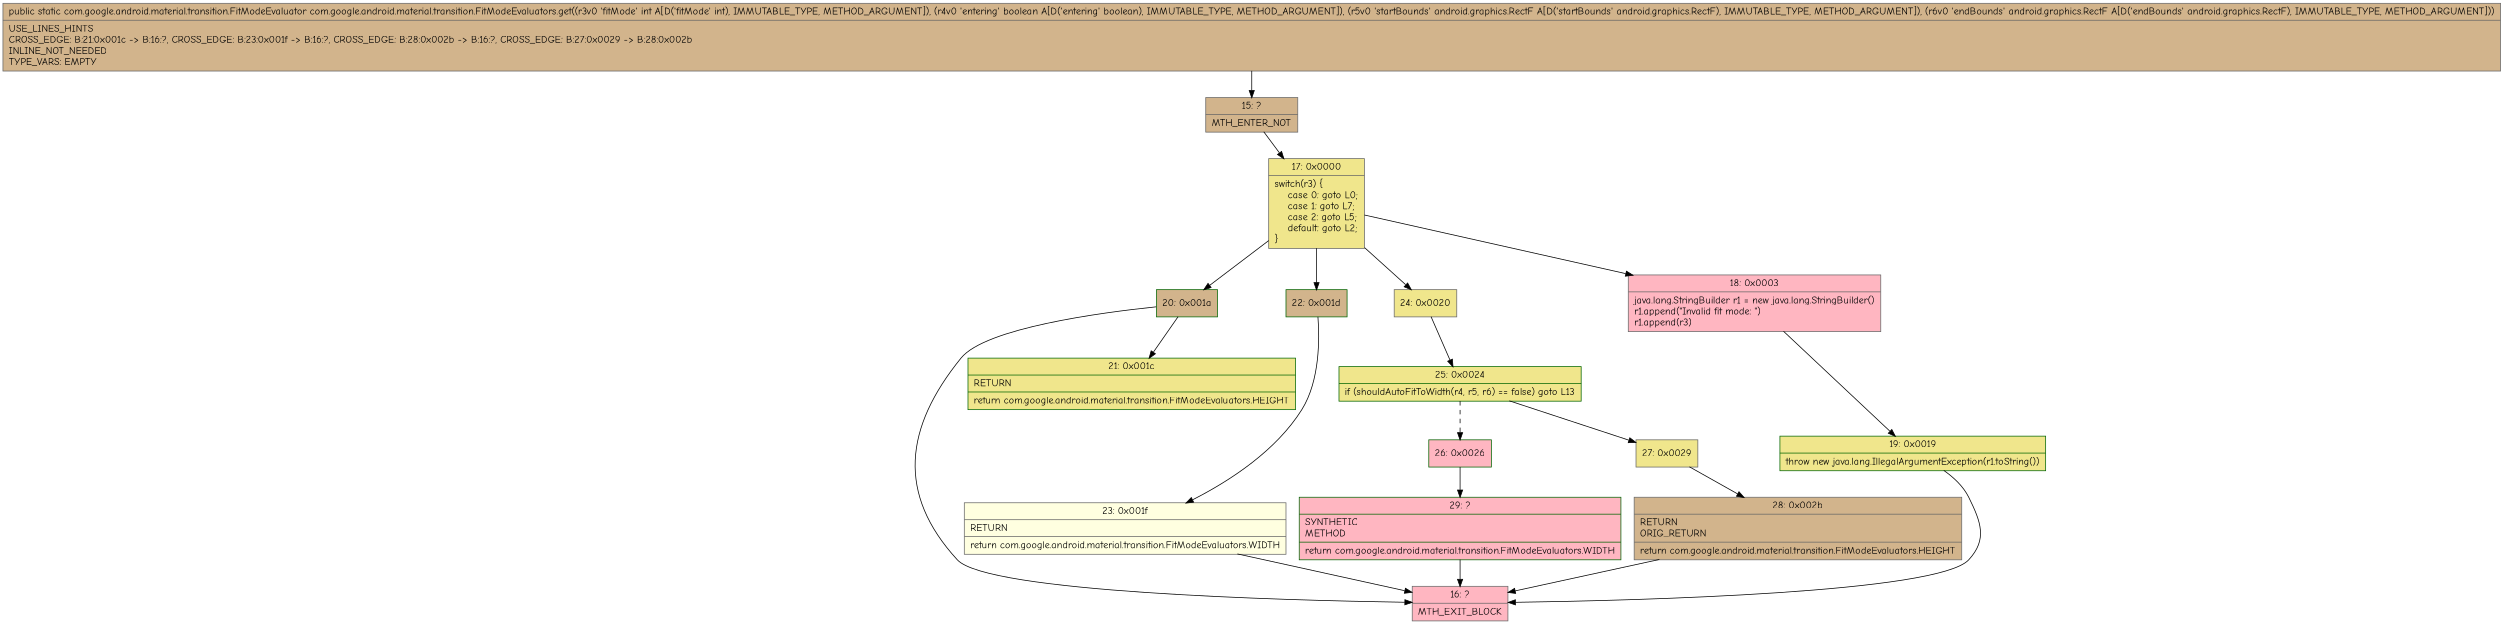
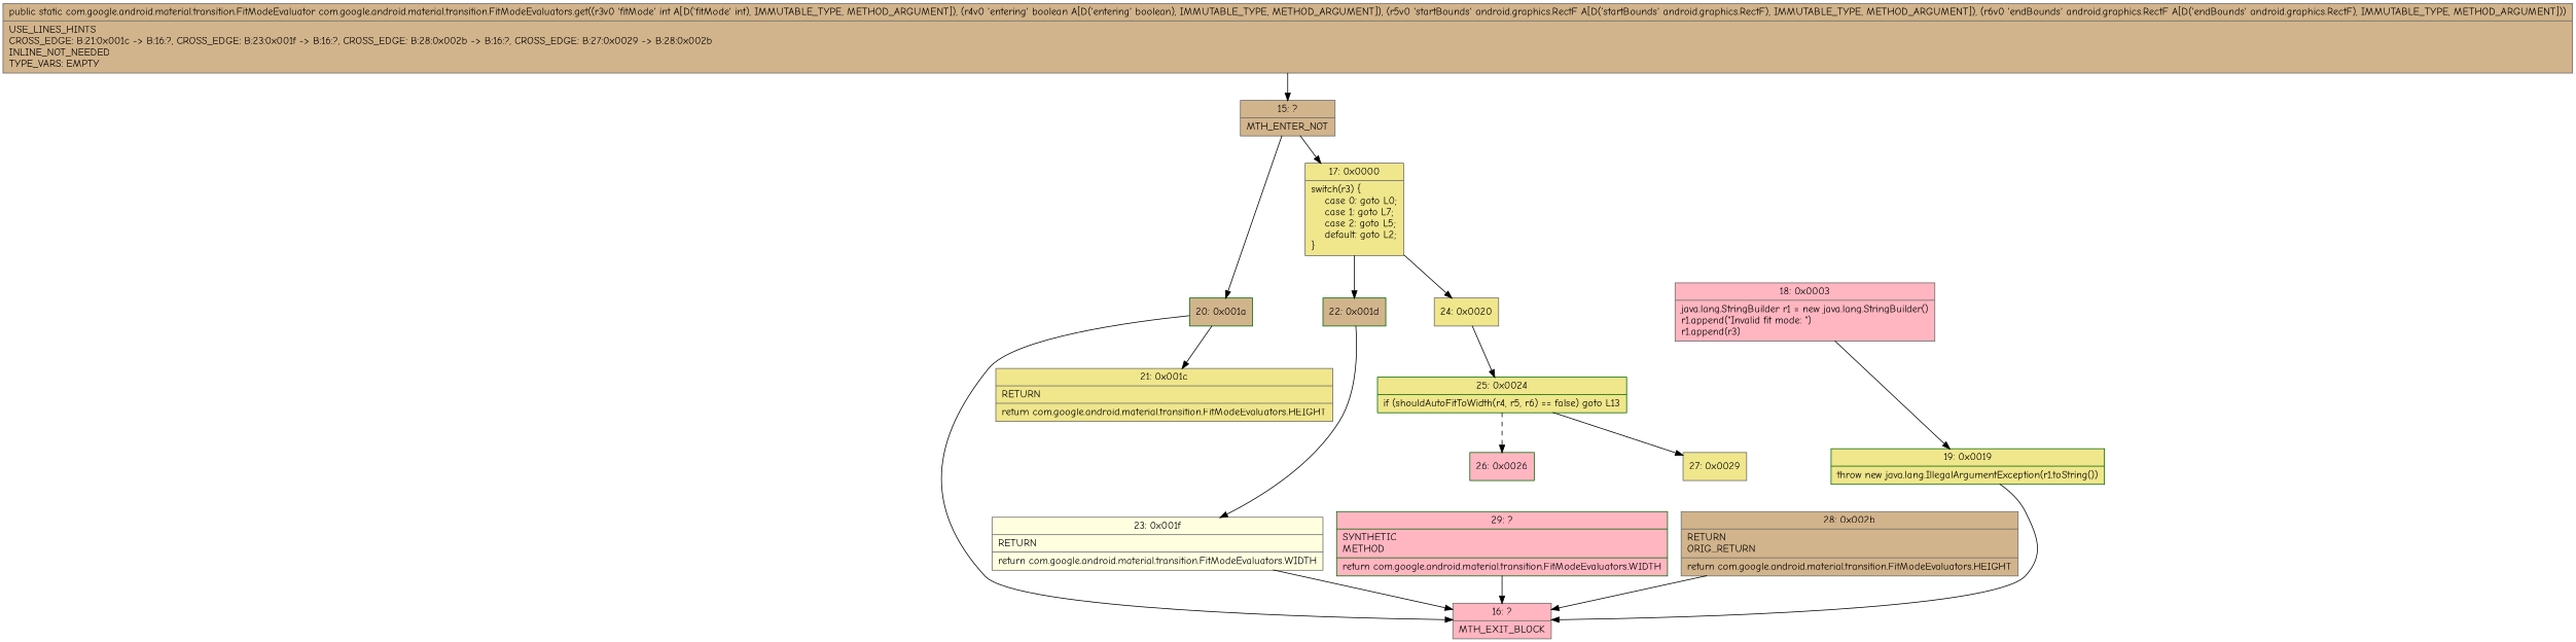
  digraph {
    fontname="Comic Neue"
    node [color=gray40 fillcolor=khaki fontname="Comic Neue" shape=record style=filled]
    edge [fontname="Comic Neue"]
    n1 [fillcolor=tan label="{15\:\ ?|MTH_ENTER_NOT\l}"]
    n2 [label="{17\:\ 0x0000|switch(r3) \{\l    case 0: goto L0;\l    case 1: goto L7;\l    case 2: goto L5;\l    default: goto L2;\l\}\l}"]
    n3 [fillcolor=lightpink label="{18\:\ 0x0003|java.lang.StringBuilder r1 = new java.lang.StringBuilder()\lr1.append(\"Invalid fit mode: \")\lr1.append(r3)\l}"]
    n4 [color=darkgreen fillcolor=tan label="{20\:\ 0x001a}"]
    n5 [color=darkgreen fillcolor=tan label="{22\:\ 0x001d}"]
    n6 [label="{24\:\ 0x0020}"]
    n7 [color=darkgreen label="{19\:\ 0x0019|throw new java.lang.IllegalArgumentException(r1.toString())\l}"]
    n8 [fillcolor=lightpink label="{16\:\ ?|MTH_EXIT_BLOCK\l}"]
-   n9 [color=darkgreen label="{21\:\ 0x001c|RETURN\l|return com.google.android.material.transition.FitModeEvaluators.HEIGHT\l}"]
+   n9 [label="{21\:\ 0x001c|RETURN\l|return com.google.android.material.transition.FitModeEvaluators.HEIGHT\l}"]
    n10 [fillcolor=lightyellow label="{23\:\ 0x001f|RETURN\l|return com.google.android.material.transition.FitModeEvaluators.WIDTH\l}"]
    n11 [color=darkgreen label="{25\:\ 0x0024|if (shouldAutoFitToWidth(r4, r5, r6) == false) goto L13\l}"]
    n12 [color=darkgreen fillcolor=lightpink label="{26\:\ 0x0026}"]
    n13 [label="{27\:\ 0x0029}"]
    n14 [color=darkgreen fillcolor=lightpink label="{29\:\ ?|SYNTHETIC\lMETHOD\l|return com.google.android.material.transition.FitModeEvaluators.WIDTH\l}"]
    n15 [fillcolor=tan label="{28\:\ 0x002b|RETURN\lORIG_RETURN\l|return com.google.android.material.transition.FitModeEvaluators.HEIGHT\l}"]
    n16 [fillcolor=tan label="{public static com.google.android.material.transition.FitModeEvaluator com.google.android.material.transition.FitModeEvaluators.get((r3v0 'fitMode' int A[D('fitMode' int), IMMUTABLE_TYPE, METHOD_ARGUMENT]), (r4v0 'entering' boolean A[D('entering' boolean), IMMUTABLE_TYPE, METHOD_ARGUMENT]), (r5v0 'startBounds' android.graphics.RectF A[D('startBounds' android.graphics.RectF), IMMUTABLE_TYPE, METHOD_ARGUMENT]), (r6v0 'endBounds' android.graphics.RectF A[D('endBounds' android.graphics.RectF), IMMUTABLE_TYPE, METHOD_ARGUMENT]))  | USE_LINES_HINTS\lCROSS_EDGE: B:21:0x001c \-\> B:16:?, CROSS_EDGE: B:23:0x001f \-\> B:16:?, CROSS_EDGE: B:28:0x002b \-\> B:16:?, CROSS_EDGE: B:27:0x0029 \-\> B:28:0x002b\lINLINE_NOT_NEEDED\lTYPE_VARS: EMPTY\l}"]
    n1 -> n2
-   n2 -> n3
-   n2 -> n4
+   n1 -> n4
    n2 -> n5
    n2 -> n6
    n3 -> n7
    n4 -> n8
    n4 -> n9
    n5 -> n10
    n6 -> n11
    n7 -> n8
    n10 -> n8
    n11 -> n12 [style=dashed]
    n11 -> n13
-   n12 -> n14
-   n13 -> n15
    n14 -> n8
    n15 -> n8
    n16 -> n1
  }
